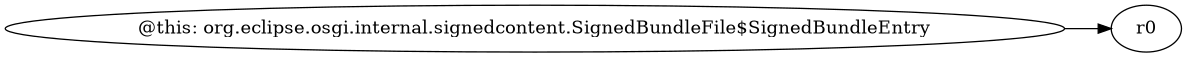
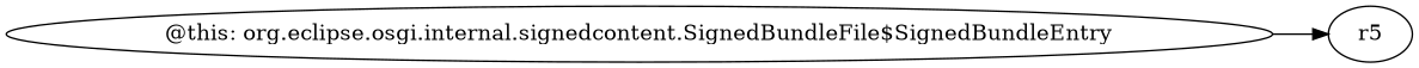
  digraph {
    rankdir=LR
    n1 [label="@this: org.eclipse.osgi.internal.signedcontent.SignedBundleFile$SignedBundleEntry"]
-   n2 [label=r0]
+   n2 [label=r5]
    n1 -> n2
  }
